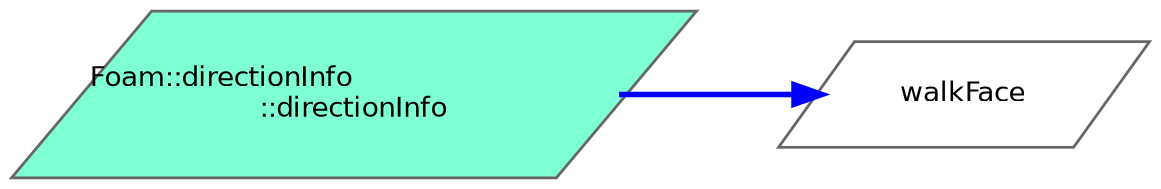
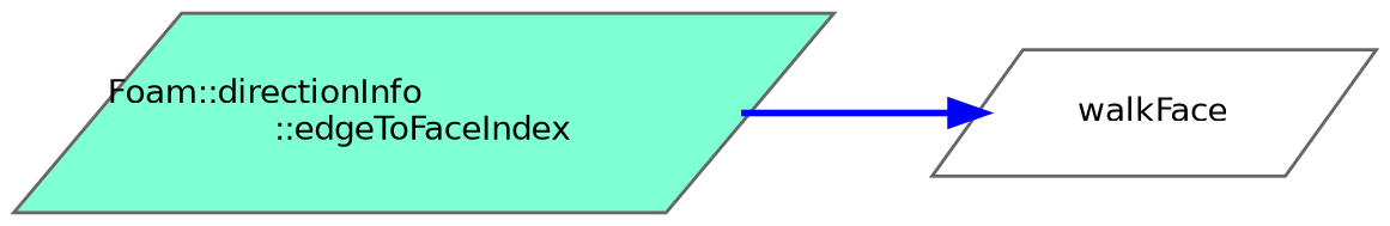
  digraph {
    rankdir=RL
    node [fontname=Helvetica fontsize=10 shape=parallelogram style=filled]
    n1 [color=gray40 fillcolor=white fontcolor=black height=0.2 label=walkFace width=0.4]
-   n2 [color=grey40 fillcolor=aquamarine height=0.2 label="Foam::directionInfo\l::directionInfo" width=0.4]
+   n2 [color=grey40 fillcolor=aquamarine height=0.2 label="Foam::directionInfo\l::edgeToFaceIndex" width=0.4]
    n1 -> n2 [color=blue dir=back fontname=Helvetica fontsize=10 labelfontname=Helvetica labelfontsize=10 style=bold]
  }
